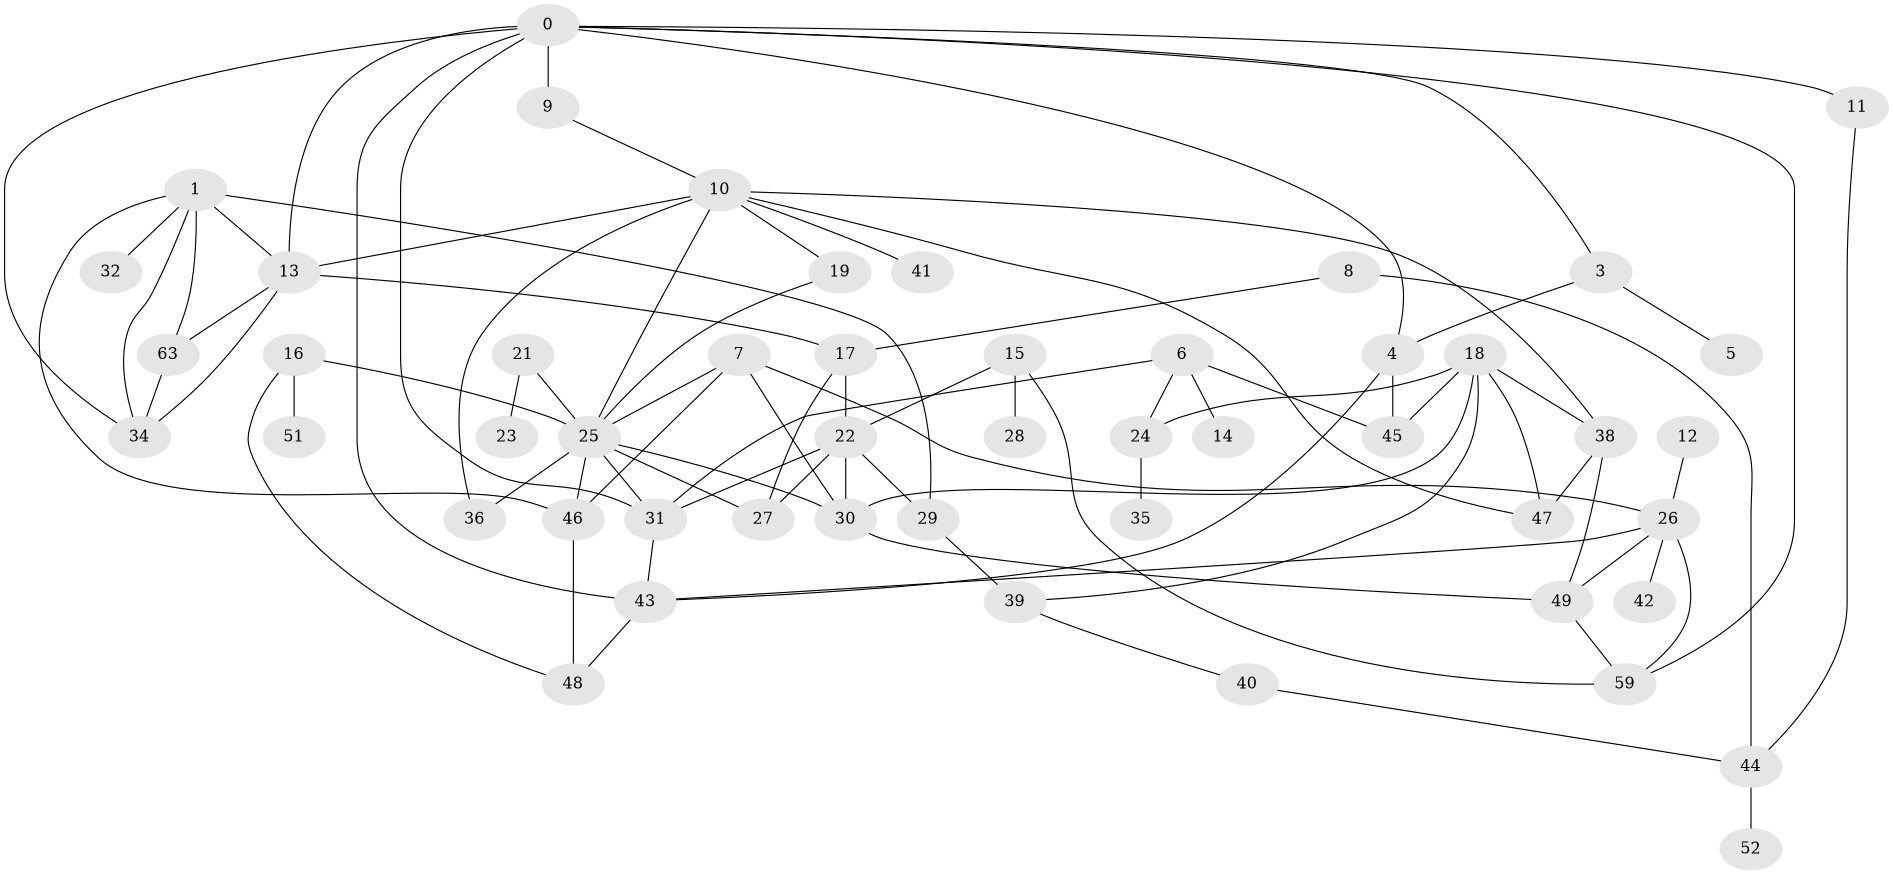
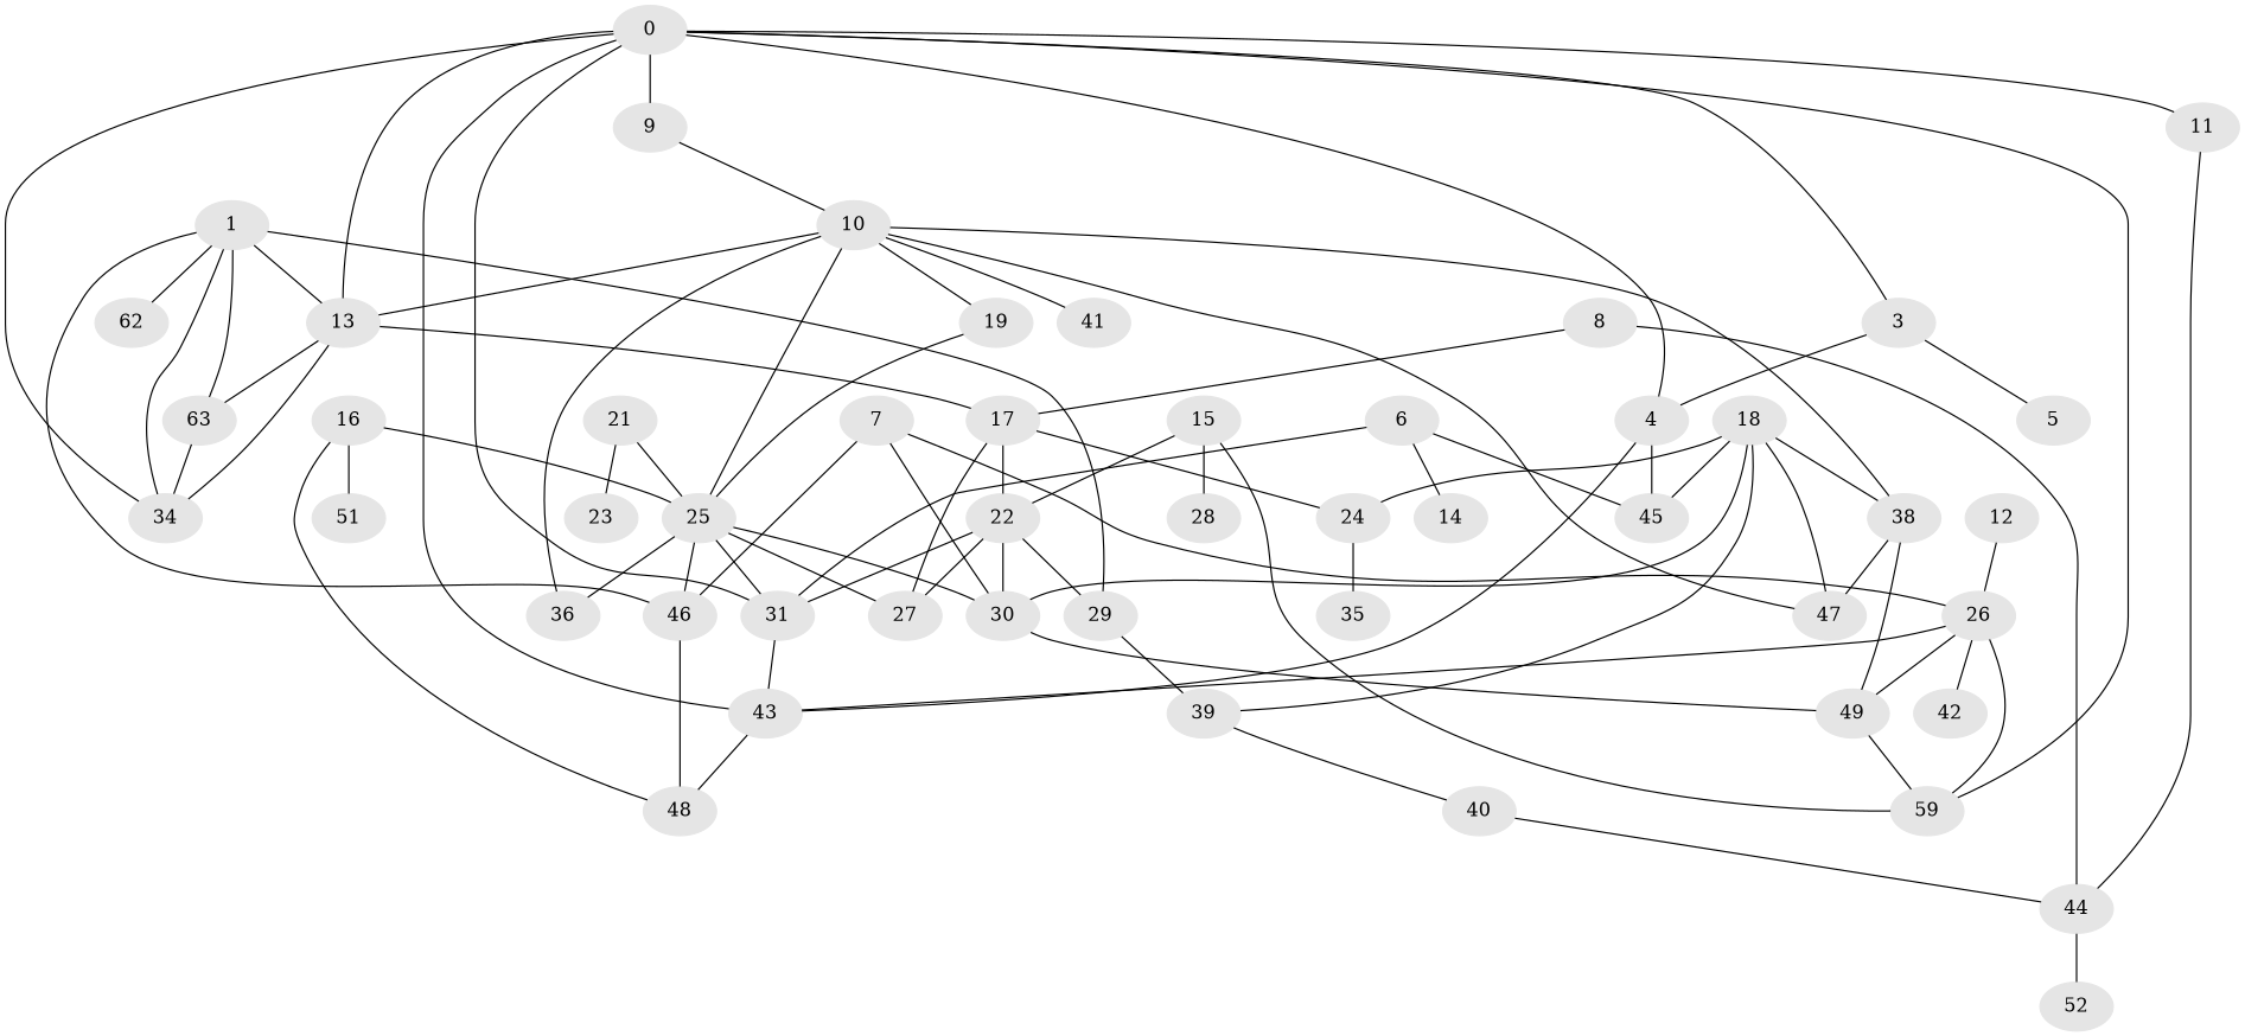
  graph {
    node [color=gray90 style=filled]
    edge [weight=1.0]
    1
    13
    29
-   32
+   32 [label=62]
    n5 [label=63]
    34
    46
    17
    39
    48
    n11 [label=0]
    3
    4
    9
    11
    31
    43
    n18 [label=59]
    5
    45
    10
    44
    6
    14
    7
    25
    26
    30
    36
    27
    42
    49
    8
    22
    24
    52
    19
    38
    41
    47
    12
    15
    28
    16
    51
    35
    18
    40
    21
    23
    1 -- 13
    1 -- 29
    1 -- 32
    1 -- n5
    1 -- 34
    1 -- 46
    13 -- n5
    13 -- 34
    13 -- 17
    29 -- 39
    n5 -- 34
    46 -- 48
    17 -- 27
    17 -- 22
-   6 -- 24
+   17 -- 24
    39 -- 40
    n11 -- 13
    n11 -- 34
    n11 -- 3
    n11 -- 4
    n11 -- 9 [weight=2.0]
    n11 -- 11
    n11 -- 31
    n11 -- 43 [weight=2.0]
    n11 -- n18
    3 -- 4
    3 -- 5
    4 -- 43
    4 -- 45
    9 -- 10
    11 -- 44
    31 -- 43
    43 -- 48
    10 -- 13
    10 -- 25
    10 -- 36
    10 -- 19
    10 -- 38
    10 -- 41
    10 -- 47
    44 -- 52
    6 -- 31
    6 -- 45
    6 -- 14
    7 -- 46
-   7 -- 25
    7 -- 26 [weight=2.0]
    7 -- 30
    25 -- 46
    25 -- 31
    25 -- 30
    25 -- 36
    25 -- 27
    26 -- 43
    26 -- n18
    26 -- 42
    26 -- 49
    30 -- 49
    49 -- n18
    8 -- 17
    8 -- 44
    22 -- 29
    22 -- 31
    22 -- 30
    22 -- 27
    24 -- 35
    19 -- 25
    38 -- 49
    38 -- 47
    12 -- 26
    15 -- n18
    15 -- 22
    15 -- 28
    16 -- 48
    16 -- 25
    16 -- 51
    18 -- 39
    18 -- 45
    18 -- 30
    18 -- 24
    18 -- 38
    18 -- 47
    40 -- 44
    21 -- 25
    21 -- 23
  }
